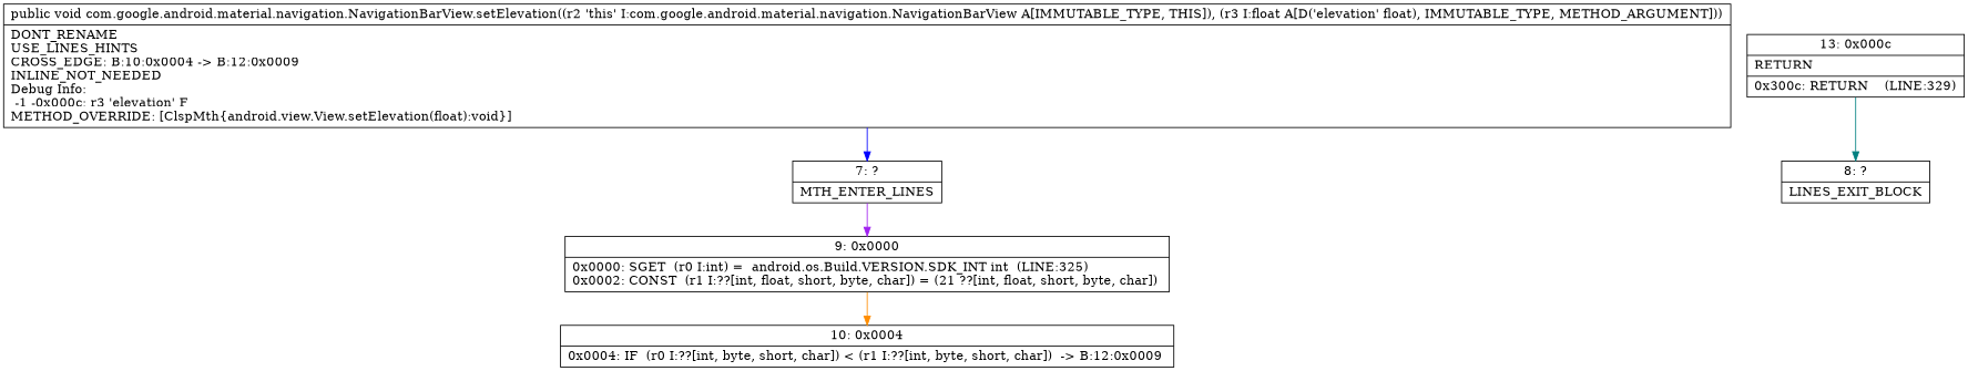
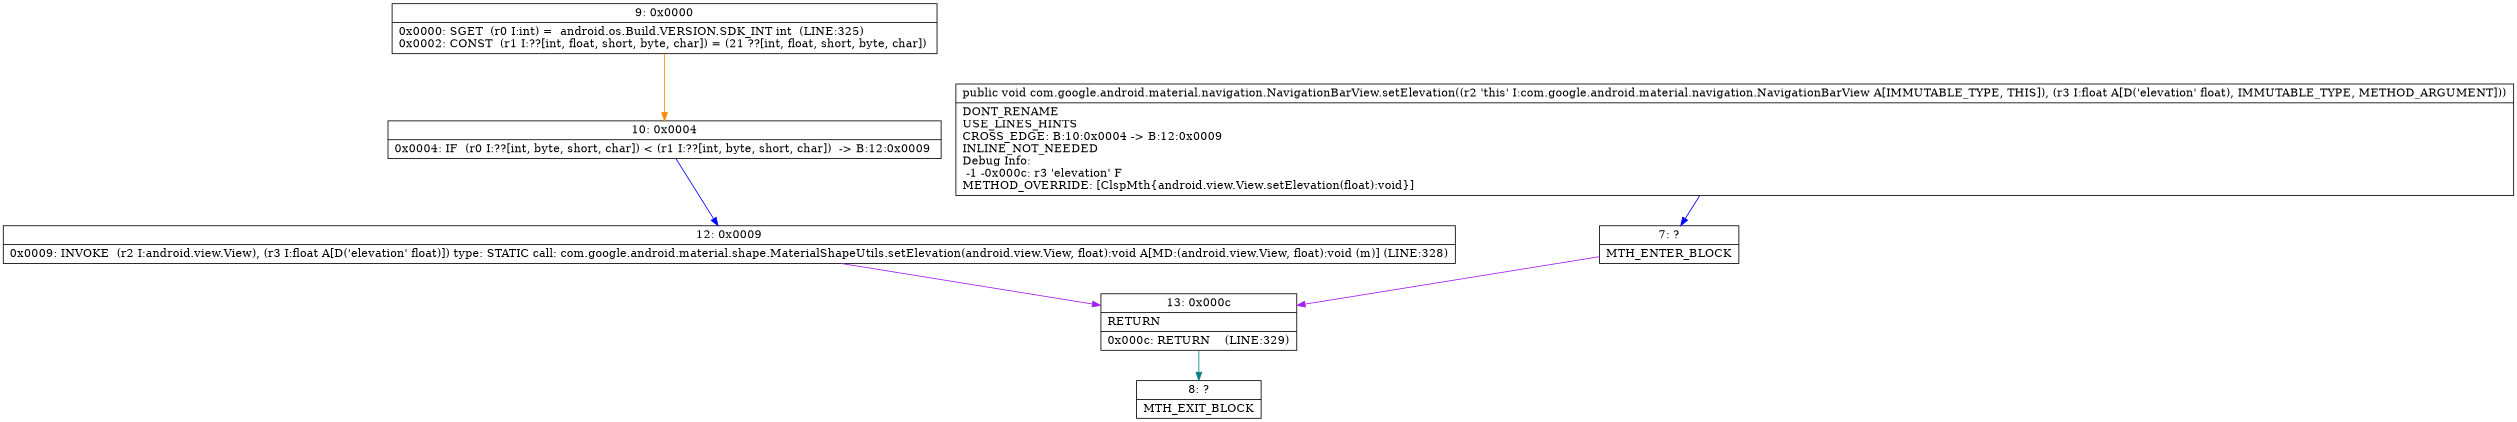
  digraph {
    node [shape=record]
    edge [color=purple]
-   n1 [label="{7\:\ ?|MTH_ENTER_LINES\l}"]
+   n1 [label="{7\:\ ?|MTH_ENTER_BLOCK\l}"]
    n2 [label="{9\:\ 0x0000|0x0000: SGET  (r0 I:int) =  android.os.Build.VERSION.SDK_INT int  (LINE:325)\l0x0002: CONST  (r1 I:??[int, float, short, byte, char]) = (21 ??[int, float, short, byte, char]) \l}"]
    n3 [label="{10\:\ 0x0004|0x0004: IF  (r0 I:??[int, byte, short, char]) \< (r1 I:??[int, byte, short, char])  \-\> B:12:0x0009 \l}"]
-   n5 [label="{13\:\ 0x000c|RETURN\l|0x300c: RETURN    (LINE:329)\l}"]
-   n6 [label="{8\:\ ?|LINES_EXIT_BLOCK\l}"]
+   n4 [label="{12\:\ 0x0009|0x0009: INVOKE  (r2 I:android.view.View), (r3 I:float A[D('elevation' float)]) type: STATIC call: com.google.android.material.shape.MaterialShapeUtils.setElevation(android.view.View, float):void A[MD:(android.view.View, float):void (m)] (LINE:328)\l}"]
+   n5 [label="{13\:\ 0x000c|RETURN\l|0x000c: RETURN    (LINE:329)\l}"]
+   n6 [label="{8\:\ ?|MTH_EXIT_BLOCK\l}"]
    n7 [label="{public void com.google.android.material.navigation.NavigationBarView.setElevation((r2 'this' I:com.google.android.material.navigation.NavigationBarView A[IMMUTABLE_TYPE, THIS]), (r3 I:float A[D('elevation' float), IMMUTABLE_TYPE, METHOD_ARGUMENT]))  | DONT_RENAME\lUSE_LINES_HINTS\lCROSS_EDGE: B:10:0x0004 \-\> B:12:0x0009\lINLINE_NOT_NEEDED\lDebug Info:\l  \-1 \-0x000c: r3 'elevation' F\lMETHOD_OVERRIDE: [ClspMth\{android.view.View.setElevation(float):void\}]\l}"]
-   n1 -> n2
+   n1 -> n5
    n2 -> n3 [color=darkorange]
+   n3 -> n4 [color=blue]
+   n4 -> n5
    n5 -> n6 [color=teal]
    n7 -> n1 [color=blue]
  }
